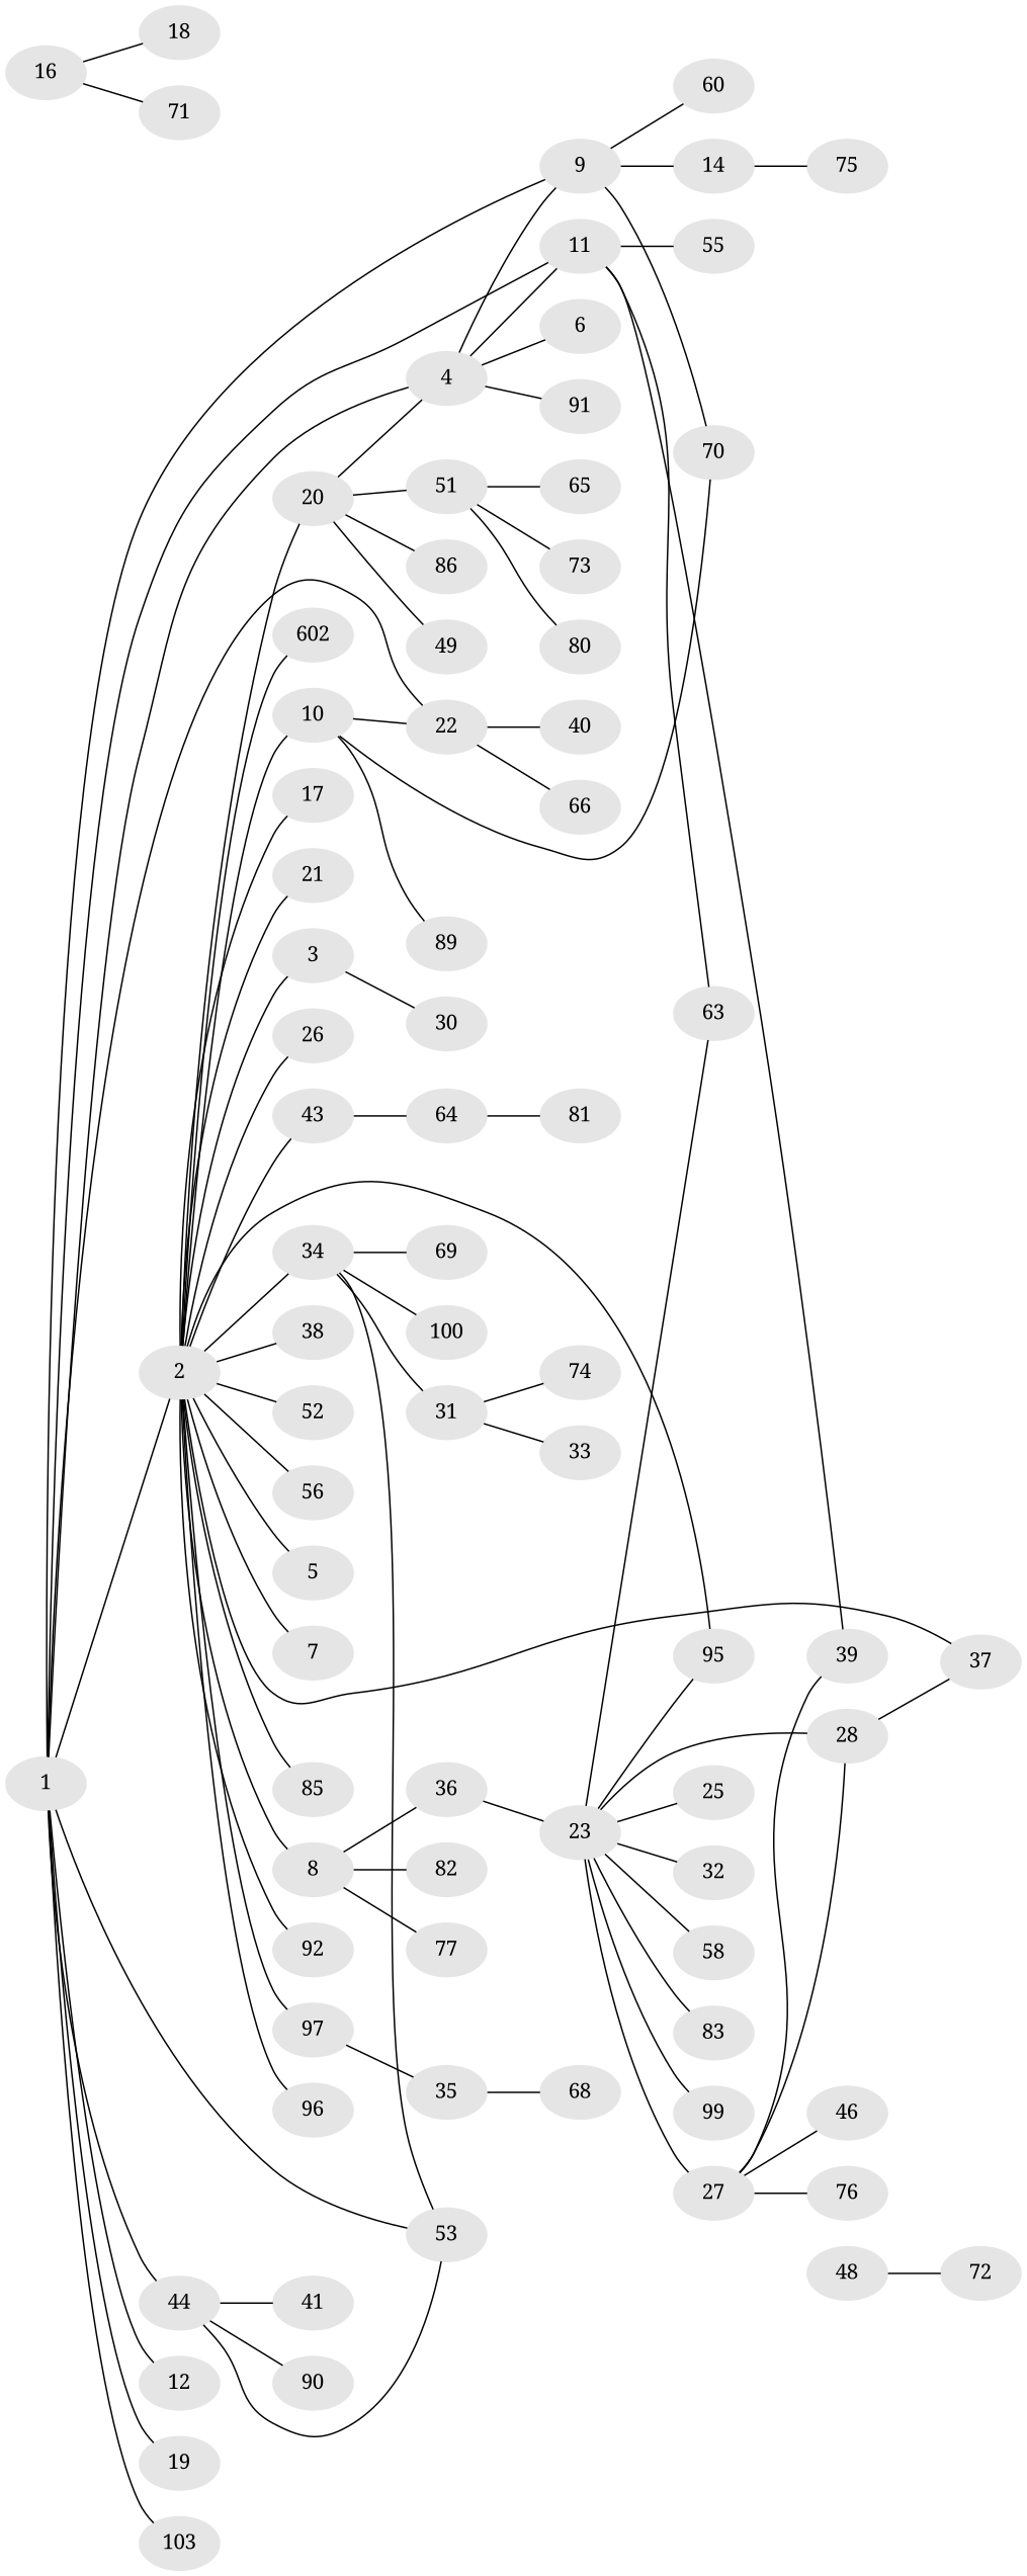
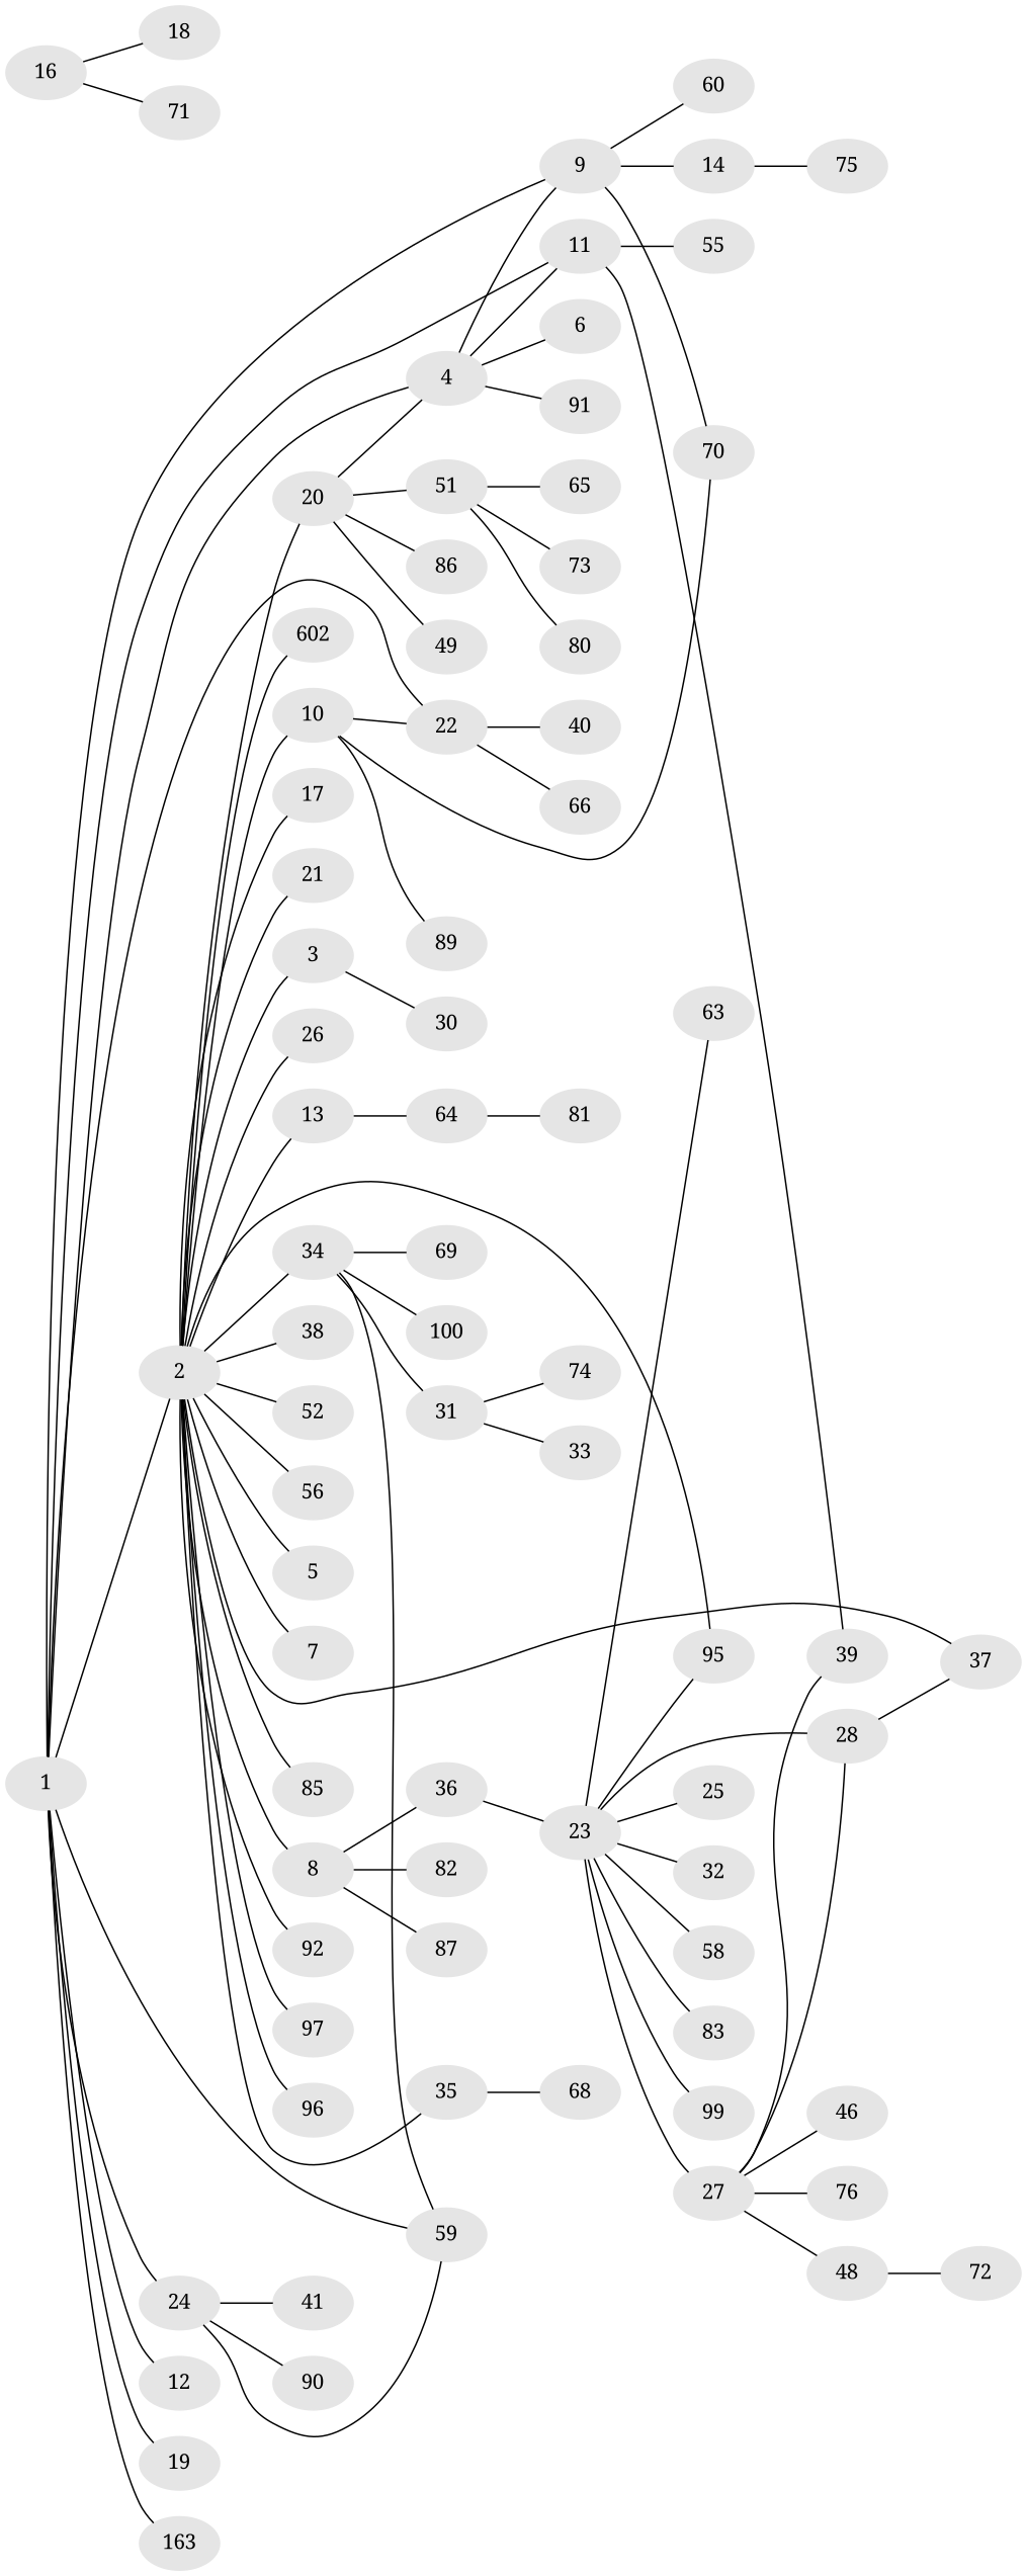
  graph {
    fontname="Noto Serif"
    rankdir=LR
    node [color=gray90 fontname="Noto Serif" style=filled]
    edge [fontname="Noto Serif"]
    1 [super="+79"]
    2 [super="+47"]
    4
    9 [super="+101"]
    11 [super="+62"]
    12
    19
    22 [super="+44"]
-   24 [super="+54" label=44]
-   53
-   103
+   24 [super="+54"]
+   53 [label=59]
+   103 [label=163]
    3
    5 [super="+67"]
    7
    8 [super="+29"]
    10 [super="+50"]
-   13 [super="+43" label=43]
+   13 [super="+43"]
    17 [super="+75"]
    20 [super="+84"]
    21
    26
    34 [super="+61"]
    35
    37
    38
    52
    56
    85
    92
    95
    96
    97
    n33 [label=602]
    6
    91
    14
    60
    70
    39
    55
    63 [super="+78"]
    16 [super="+42"]
    18
    71
    40
    66
    41
    90
    30
    36
    82
-   87 [label=77]
+   87
    89
    64
    49
    51 [super="+93"]
    86
    31
    69
    100
    n61 [label=68]
    65
    73
    80
    23 [super="+57"]
    25
    27 [super="+68"]
    28
    32 [super="+59"]
    58 [super="+77"]
    83 [super="+94"]
    99
    n73 [label=75]
    81 [super="+104"]
    46
    48
    76
    33
    74
    72
    1 -- 2
    1 -- 4
    1 -- 9
    1 -- 11
    1 -- 12
    1 -- 19
    1 -- 22
    1 -- 24
    1 -- 53
    1 -- 103
    2 -- 3
    2 -- 5
    2 -- 7
    2 -- 8
    2 -- 10 [weight=2]
    2 -- 13
    2 -- 17
    2 -- 20
    2 -- 21
    2 -- 26
    2 -- 34
-   97 -- 35
+   2 -- 35
    2 -- 37
    2 -- 38
    2 -- 52
    2 -- 56
    2 -- 85
    2 -- 92
    2 -- 95
    2 -- 96
    2 -- 97
    2 -- n33
    4 -- 9
    4 -- 11
    4 -- 6
    4 -- 91
    9 -- 14
    9 -- 60
    9 -- 70
    11 -- 39
    11 -- 55
-   11 -- 63
    22 -- 40
    22 -- 66
    24 -- 53
    24 -- 41
    24 -- 90
    3 -- 30
    8 -- 36
    8 -- 82
    8 -- 87
    10 -- 22
    10 -- 70
    10 -- 89
    13 -- 64
    20 -- 4
    20 -- 49
    20 -- 51
    20 -- 86
    34 -- 53
    34 -- 31
    34 -- 69
    34 -- 100
    35 -- n61
    14 -- n73
    16 -- 18
    16 -- 71
    36 -- 23
    64 -- 81
    51 -- 65
    51 -- 73
    51 -- 80
    31 -- 33
    31 -- 74
    23 -- 95
    23 -- 63
    23 -- 25
    23 -- 27
    23 -- 28
    23 -- 32
    23 -- 58
    23 -- 83
    23 -- 99
    27 -- 39
    27 -- 28
    27 -- 46
+   27 -- 48
    27 -- 76
    28 -- 37
    48 -- 72
  }
